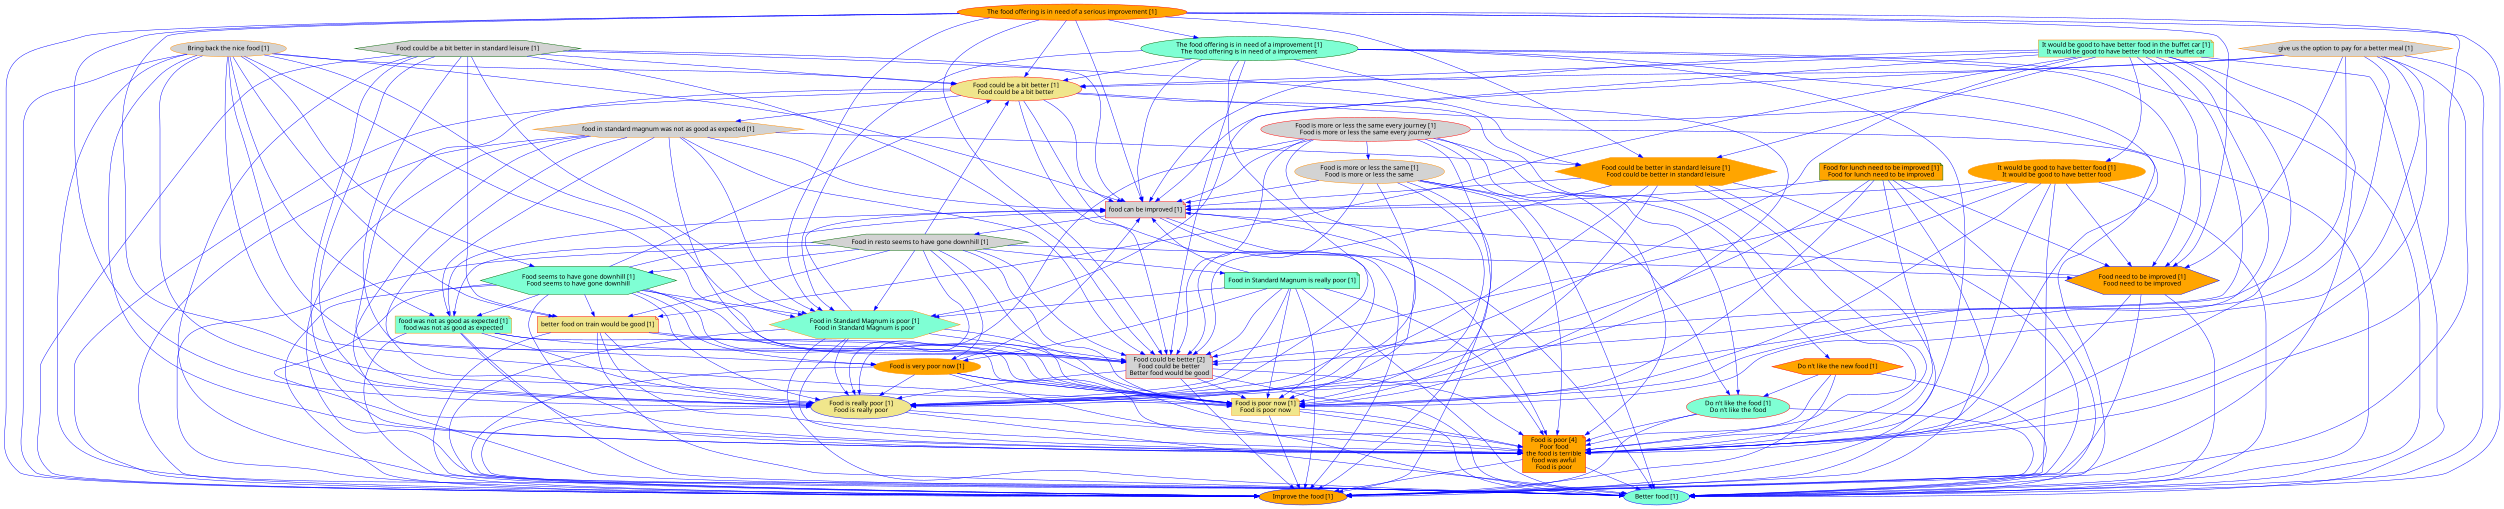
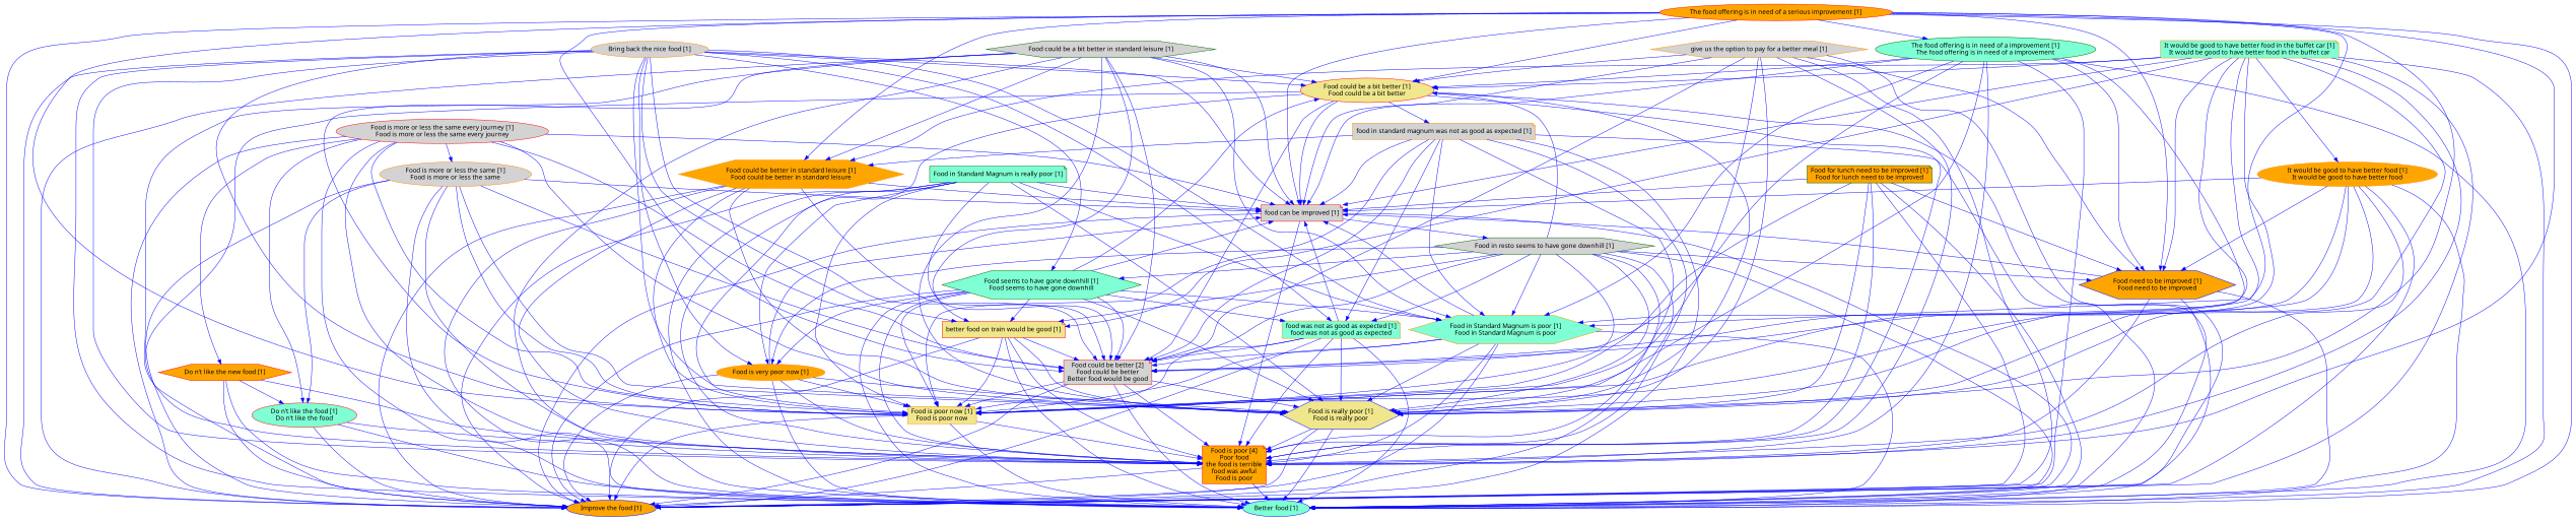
  digraph {
    fontname="Noto Sans"
    node [color=darkorange fillcolor=lightgrey fontname="Noto Sans" shape=ellipse style=filled]
    edge [color=blue fontname="Noto Sans"]
    "Food could be better [2]\nFood could be better\nBetter food would be good" [color=red shape=note]
    "Food is poor [4]\nPoor food\nthe food is terrible\nfood was awful\nFood is poor" [color=red fillcolor=orange shape=note]
    "Better food [1]" [color=blue fillcolor=aquamarine]
-   "Food is really poor [1]\nFood is really poor" [color=blue fillcolor=khaki]
+   "Food is really poor [1]\nFood is really poor" [color=blue fillcolor=khaki shape=hexagon]
    "Food is poor now [1]\nFood is poor now" [fillcolor=khaki shape=note]
    "Improve the food [1]" [color=blue fillcolor=orange]
    "Bring back the nice food [1]"
    "Food could be a bit better [1]\nFood could be a bit better" [color=red fillcolor=khaki]
    "Food in Standard Magnum is poor [1]\nFood in Standard Magnum is poor" [fillcolor=aquamarine shape=hexagon]
    "Food seems to have gone downhill [1]\nFood seems to have gone downhill" [color=darkgreen fillcolor=aquamarine shape=hexagon]
    "Food is very poor now [1]" [fillcolor=orange]
    "better food on train would be good [1]" [color=red fillcolor=khaki shape=note]
    "food can be improved [1]" [color=red shape=note]
    "food was not as good as expected [1]\nfood was not as good as expected" [fillcolor=aquamarine shape=note]
-   "food in standard magnum was not as good as expected [1]" [shape=hexagon]
+   "food in standard magnum was not as good as expected [1]" [shape=note]
    "Food in resto seems to have gone downhill [1]" [color=darkgreen shape=hexagon]
    "Do n't like the new food [1]" [color=red fillcolor=orange shape=hexagon]
    "Do n't like the food [1]\nDo n't like the food" [color=red fillcolor=aquamarine]
    "Food could be a bit better in standard leisure [1]" [color=darkgreen shape=hexagon]
    "Food could be better in standard leisure [1]\nFood could be better in standard leisure" [fillcolor=orange shape=hexagon]
    "Food for lunch need to be improved [1]\nFood for lunch need to be improved" [color=darkgreen fillcolor=orange shape=note]
    "Food need to be improved [1]\nFood need to be improved" [color=blue fillcolor=orange shape=hexagon]
    "Food in Standard Magnum is really poor [1]" [color=darkgreen fillcolor=aquamarine shape=note]
    "Food is more or less the same every journey [1]\nFood is more or less the same every journey" [color=red]
    "Food is more or less the same [1]\nFood is more or less the same"
    "It would be good to have better food in the buffet car [1]\nIt would be good to have better food in the buffet car" [fillcolor=aquamarine shape=note]
    "It would be good to have better food [1]\nIt would be good to have better food" [fillcolor=orange]
    "The food offering is in need of a serious improvement [1]" [color=red fillcolor=orange]
    "The food offering is in need of a improvement [1]\nThe food offering is in need of a improvement" [color=darkgreen fillcolor=aquamarine]
    "give us the option to pay for a better meal [1]" [shape=hexagon]
    "Food could be better [2]\nFood could be better\nBetter food would be good" -> "Food is poor [4]\nPoor food\nthe food is terrible\nfood was awful\nFood is poor"
    "Food could be better [2]\nFood could be better\nBetter food would be good" -> "Better food [1]"
    "Food could be better [2]\nFood could be better\nBetter food would be good" -> "Food is really poor [1]\nFood is really poor"
    "Food could be better [2]\nFood could be better\nBetter food would be good" -> "Food is poor now [1]\nFood is poor now"
    "Food could be better [2]\nFood could be better\nBetter food would be good" -> "Improve the food [1]"
    "Food is poor [4]\nPoor food\nthe food is terrible\nfood was awful\nFood is poor" -> "Better food [1]"
    "Food is poor [4]\nPoor food\nthe food is terrible\nfood was awful\nFood is poor" -> "Improve the food [1]"
    "Food is really poor [1]\nFood is really poor" -> "Food is poor [4]\nPoor food\nthe food is terrible\nfood was awful\nFood is poor"
    "Food is really poor [1]\nFood is really poor" -> "Better food [1]"
    "Food is really poor [1]\nFood is really poor" -> "Improve the food [1]"
    "Food is poor now [1]\nFood is poor now" -> "Food is poor [4]\nPoor food\nthe food is terrible\nfood was awful\nFood is poor"
    "Food is poor now [1]\nFood is poor now" -> "Better food [1]"
    "Food is poor now [1]\nFood is poor now" -> "Improve the food [1]"
    "Bring back the nice food [1]" -> "Food could be better [2]\nFood could be better\nBetter food would be good"
    "Bring back the nice food [1]" -> "Food is poor [4]\nPoor food\nthe food is terrible\nfood was awful\nFood is poor"
    "Bring back the nice food [1]" -> "Better food [1]"
    "Bring back the nice food [1]" -> "Food is really poor [1]\nFood is really poor"
    "Bring back the nice food [1]" -> "Food is poor now [1]\nFood is poor now"
    "Bring back the nice food [1]" -> "Improve the food [1]"
    "Bring back the nice food [1]" -> "Food could be a bit better [1]\nFood could be a bit better"
    "Bring back the nice food [1]" -> "Food in Standard Magnum is poor [1]\nFood in Standard Magnum is poor"
    "Bring back the nice food [1]" -> "Food seems to have gone downhill [1]\nFood seems to have gone downhill"
    "Bring back the nice food [1]" -> "Food is very poor now [1]"
    "Bring back the nice food [1]" -> "better food on train would be good [1]"
    "Bring back the nice food [1]" -> "food can be improved [1]"
    "Bring back the nice food [1]" -> "food was not as good as expected [1]\nfood was not as good as expected"
    "Food could be a bit better [1]\nFood could be a bit better" -> "Food could be better [2]\nFood could be better\nBetter food would be good"
    "Food could be a bit better [1]\nFood could be a bit better" -> "Food is poor [4]\nPoor food\nthe food is terrible\nfood was awful\nFood is poor"
    "Food could be a bit better [1]\nFood could be a bit better" -> "Better food [1]"
    "Food could be a bit better [1]\nFood could be a bit better" -> "Food is really poor [1]\nFood is really poor"
    "Food could be a bit better [1]\nFood could be a bit better" -> "Food is poor now [1]\nFood is poor now"
    "Food could be a bit better [1]\nFood could be a bit better" -> "Improve the food [1]"
    "Food could be a bit better [1]\nFood could be a bit better" -> "food can be improved [1]"
    "Food could be a bit better [1]\nFood could be a bit better" -> "food in standard magnum was not as good as expected [1]"
    "Food in Standard Magnum is poor [1]\nFood in Standard Magnum is poor" -> "Food could be better [2]\nFood could be better\nBetter food would be good"
    "Food in Standard Magnum is poor [1]\nFood in Standard Magnum is poor" -> "Food is poor [4]\nPoor food\nthe food is terrible\nfood was awful\nFood is poor"
    "Food in Standard Magnum is poor [1]\nFood in Standard Magnum is poor" -> "Better food [1]"
    "Food in Standard Magnum is poor [1]\nFood in Standard Magnum is poor" -> "Food is really poor [1]\nFood is really poor"
    "Food in Standard Magnum is poor [1]\nFood in Standard Magnum is poor" -> "Food is poor now [1]\nFood is poor now"
    "Food in Standard Magnum is poor [1]\nFood in Standard Magnum is poor" -> "Improve the food [1]"
    "Food in Standard Magnum is poor [1]\nFood in Standard Magnum is poor" -> "food can be improved [1]"
    "Food seems to have gone downhill [1]\nFood seems to have gone downhill" -> "Food could be better [2]\nFood could be better\nBetter food would be good"
    "Food seems to have gone downhill [1]\nFood seems to have gone downhill" -> "Food is poor [4]\nPoor food\nthe food is terrible\nfood was awful\nFood is poor"
    "Food seems to have gone downhill [1]\nFood seems to have gone downhill" -> "Better food [1]"
    "Food seems to have gone downhill [1]\nFood seems to have gone downhill" -> "Food is really poor [1]\nFood is really poor"
    "Food seems to have gone downhill [1]\nFood seems to have gone downhill" -> "Food is poor now [1]\nFood is poor now"
    "Food seems to have gone downhill [1]\nFood seems to have gone downhill" -> "Improve the food [1]"
    "Food seems to have gone downhill [1]\nFood seems to have gone downhill" -> "Food could be a bit better [1]\nFood could be a bit better"
    "Food seems to have gone downhill [1]\nFood seems to have gone downhill" -> "Food in Standard Magnum is poor [1]\nFood in Standard Magnum is poor"
    "Food seems to have gone downhill [1]\nFood seems to have gone downhill" -> "Food is very poor now [1]"
    "Food seems to have gone downhill [1]\nFood seems to have gone downhill" -> "better food on train would be good [1]"
    "Food seems to have gone downhill [1]\nFood seems to have gone downhill" -> "food can be improved [1]"
    "Food seems to have gone downhill [1]\nFood seems to have gone downhill" -> "food was not as good as expected [1]\nfood was not as good as expected"
    "Food is very poor now [1]" -> "Food is poor [4]\nPoor food\nthe food is terrible\nfood was awful\nFood is poor"
    "Food is very poor now [1]" -> "Better food [1]"
    "Food is very poor now [1]" -> "Food is really poor [1]\nFood is really poor"
    "Food is very poor now [1]" -> "Food is poor now [1]\nFood is poor now"
    "Food is very poor now [1]" -> "Improve the food [1]"
    "Food is very poor now [1]" -> "food can be improved [1]"
    "better food on train would be good [1]" -> "Food could be better [2]\nFood could be better\nBetter food would be good"
    "better food on train would be good [1]" -> "Food is poor [4]\nPoor food\nthe food is terrible\nfood was awful\nFood is poor"
    "better food on train would be good [1]" -> "Better food [1]"
    "better food on train would be good [1]" -> "Food is really poor [1]\nFood is really poor"
    "better food on train would be good [1]" -> "Food is poor now [1]\nFood is poor now"
    "better food on train would be good [1]" -> "Improve the food [1]"
    "food can be improved [1]" -> "Food is poor [4]\nPoor food\nthe food is terrible\nfood was awful\nFood is poor"
    "food can be improved [1]" -> "Better food [1]"
    "food can be improved [1]" -> "Improve the food [1]"
    "food can be improved [1]" -> "Food in resto seems to have gone downhill [1]"
    "food was not as good as expected [1]\nfood was not as good as expected" -> "Food could be better [2]\nFood could be better\nBetter food would be good"
    "food was not as good as expected [1]\nfood was not as good as expected" -> "Food is poor [4]\nPoor food\nthe food is terrible\nfood was awful\nFood is poor"
    "food was not as good as expected [1]\nfood was not as good as expected" -> "Better food [1]"
    "food was not as good as expected [1]\nfood was not as good as expected" -> "Food is really poor [1]\nFood is really poor"
    "food was not as good as expected [1]\nfood was not as good as expected" -> "Food is poor now [1]\nFood is poor now"
    "food was not as good as expected [1]\nfood was not as good as expected" -> "Improve the food [1]"
    "food was not as good as expected [1]\nfood was not as good as expected" -> "food can be improved [1]"
    "food in standard magnum was not as good as expected [1]" -> "Food could be better [2]\nFood could be better\nBetter food would be good"
    "food in standard magnum was not as good as expected [1]" -> "Food is poor [4]\nPoor food\nthe food is terrible\nfood was awful\nFood is poor"
    "food in standard magnum was not as good as expected [1]" -> "Better food [1]"
    "food in standard magnum was not as good as expected [1]" -> "Food is really poor [1]\nFood is really poor"
    "food in standard magnum was not as good as expected [1]" -> "Food is poor now [1]\nFood is poor now"
    "food in standard magnum was not as good as expected [1]" -> "Improve the food [1]"
    "food in standard magnum was not as good as expected [1]" -> "Food in Standard Magnum is poor [1]\nFood in Standard Magnum is poor"
    "food in standard magnum was not as good as expected [1]" -> "food can be improved [1]"
    "food in standard magnum was not as good as expected [1]" -> "food was not as good as expected [1]\nfood was not as good as expected"
    "food in standard magnum was not as good as expected [1]" -> "Food could be better in standard leisure [1]\nFood could be better in standard leisure"
    "Food in resto seems to have gone downhill [1]" -> "Food could be better [2]\nFood could be better\nBetter food would be good"
    "Food in resto seems to have gone downhill [1]" -> "Food is poor [4]\nPoor food\nthe food is terrible\nfood was awful\nFood is poor"
-   "Food in resto seems to have gone downhill [1]" -> "Food in Standard Magnum is really poor [1]"
+   "Food in resto seems to have gone downhill [1]" -> "Better food [1]"
    "Food in resto seems to have gone downhill [1]" -> "Food is really poor [1]\nFood is really poor"
    "Food in resto seems to have gone downhill [1]" -> "Food is poor now [1]\nFood is poor now"
    "Food in resto seems to have gone downhill [1]" -> "Improve the food [1]"
    "Food in resto seems to have gone downhill [1]" -> "Food could be a bit better [1]\nFood could be a bit better"
    "Food in resto seems to have gone downhill [1]" -> "Food in Standard Magnum is poor [1]\nFood in Standard Magnum is poor"
    "Food in resto seems to have gone downhill [1]" -> "Food seems to have gone downhill [1]\nFood seems to have gone downhill"
    "Food in resto seems to have gone downhill [1]" -> "Food is very poor now [1]"
    "Food in resto seems to have gone downhill [1]" -> "better food on train would be good [1]"
    "Food in resto seems to have gone downhill [1]" -> "food was not as good as expected [1]\nfood was not as good as expected"
    "Food in resto seems to have gone downhill [1]" -> "Food need to be improved [1]\nFood need to be improved"
    "Do n't like the new food [1]" -> "Food is poor [4]\nPoor food\nthe food is terrible\nfood was awful\nFood is poor"
    "Do n't like the new food [1]" -> "Better food [1]"
    "Do n't like the new food [1]" -> "Improve the food [1]"
    "Do n't like the new food [1]" -> "Do n't like the food [1]\nDo n't like the food"
    "Do n't like the food [1]\nDo n't like the food" -> "Food is poor [4]\nPoor food\nthe food is terrible\nfood was awful\nFood is poor"
    "Do n't like the food [1]\nDo n't like the food" -> "Better food [1]"
    "Do n't like the food [1]\nDo n't like the food" -> "Improve the food [1]"
    "Food could be a bit better in standard leisure [1]" -> "Food could be better [2]\nFood could be better\nBetter food would be good"
    "Food could be a bit better in standard leisure [1]" -> "Food is poor [4]\nPoor food\nthe food is terrible\nfood was awful\nFood is poor"
    "Food could be a bit better in standard leisure [1]" -> "Better food [1]"
    "Food could be a bit better in standard leisure [1]" -> "Food is really poor [1]\nFood is really poor"
    "Food could be a bit better in standard leisure [1]" -> "Food is poor now [1]\nFood is poor now"
    "Food could be a bit better in standard leisure [1]" -> "Improve the food [1]"
    "Food could be a bit better in standard leisure [1]" -> "Food could be a bit better [1]\nFood could be a bit better"
    "Food could be a bit better in standard leisure [1]" -> "Food in Standard Magnum is poor [1]\nFood in Standard Magnum is poor"
    "Food could be a bit better in standard leisure [1]" -> "better food on train would be good [1]"
    "Food could be a bit better in standard leisure [1]" -> "food can be improved [1]"
    "Food could be a bit better in standard leisure [1]" -> "Food could be better in standard leisure [1]\nFood could be better in standard leisure"
    "Food could be better in standard leisure [1]\nFood could be better in standard leisure" -> "Food could be better [2]\nFood could be better\nBetter food would be good"
    "Food could be better in standard leisure [1]\nFood could be better in standard leisure" -> "Food is poor [4]\nPoor food\nthe food is terrible\nfood was awful\nFood is poor"
    "Food could be better in standard leisure [1]\nFood could be better in standard leisure" -> "Better food [1]"
    "Food could be better in standard leisure [1]\nFood could be better in standard leisure" -> "Food is really poor [1]\nFood is really poor"
    "Food could be better in standard leisure [1]\nFood could be better in standard leisure" -> "Food is poor now [1]\nFood is poor now"
    "Food could be better in standard leisure [1]\nFood could be better in standard leisure" -> "Improve the food [1]"
    "Food could be better in standard leisure [1]\nFood could be better in standard leisure" -> "food can be improved [1]"
    "Food for lunch need to be improved [1]\nFood for lunch need to be improved" -> "Food is poor [4]\nPoor food\nthe food is terrible\nfood was awful\nFood is poor"
    "Food for lunch need to be improved [1]\nFood for lunch need to be improved" -> "Better food [1]"
    "Food for lunch need to be improved [1]\nFood for lunch need to be improved" -> "Food is really poor [1]\nFood is really poor"
    "Food for lunch need to be improved [1]\nFood for lunch need to be improved" -> "Food is poor now [1]\nFood is poor now"
    "Food for lunch need to be improved [1]\nFood for lunch need to be improved" -> "Improve the food [1]"
    "Food for lunch need to be improved [1]\nFood for lunch need to be improved" -> "food can be improved [1]"
    "Food for lunch need to be improved [1]\nFood for lunch need to be improved" -> "Food need to be improved [1]\nFood need to be improved"
    "Food need to be improved [1]\nFood need to be improved" -> "Food is poor [4]\nPoor food\nthe food is terrible\nfood was awful\nFood is poor"
    "Food need to be improved [1]\nFood need to be improved" -> "Better food [1]"
    "Food need to be improved [1]\nFood need to be improved" -> "Improve the food [1]"
    "Food need to be improved [1]\nFood need to be improved" -> "food can be improved [1]"
    "Food in Standard Magnum is really poor [1]" -> "Food could be better [2]\nFood could be better\nBetter food would be good"
    "Food in Standard Magnum is really poor [1]" -> "Food is poor [4]\nPoor food\nthe food is terrible\nfood was awful\nFood is poor"
    "Food in Standard Magnum is really poor [1]" -> "Better food [1]"
    "Food in Standard Magnum is really poor [1]" -> "Food is really poor [1]\nFood is really poor"
    "Food in Standard Magnum is really poor [1]" -> "Food is poor now [1]\nFood is poor now"
    "Food in Standard Magnum is really poor [1]" -> "Improve the food [1]"
    "Food in Standard Magnum is really poor [1]" -> "Food in Standard Magnum is poor [1]\nFood in Standard Magnum is poor"
    "Food in Standard Magnum is really poor [1]" -> "Food is very poor now [1]"
    "Food in Standard Magnum is really poor [1]" -> "food can be improved [1]"
    "Food is more or less the same every journey [1]\nFood is more or less the same every journey" -> "Food could be better [2]\nFood could be better\nBetter food would be good"
    "Food is more or less the same every journey [1]\nFood is more or less the same every journey" -> "Food is poor [4]\nPoor food\nthe food is terrible\nfood was awful\nFood is poor"
    "Food is more or less the same every journey [1]\nFood is more or less the same every journey" -> "Better food [1]"
    "Food is more or less the same every journey [1]\nFood is more or less the same every journey" -> "Food is really poor [1]\nFood is really poor"
    "Food is more or less the same every journey [1]\nFood is more or less the same every journey" -> "Food is poor now [1]\nFood is poor now"
    "Food is more or less the same every journey [1]\nFood is more or less the same every journey" -> "Improve the food [1]"
    "Food is more or less the same every journey [1]\nFood is more or less the same every journey" -> "food can be improved [1]"
    "Food is more or less the same every journey [1]\nFood is more or less the same every journey" -> "Do n't like the new food [1]"
    "Food is more or less the same every journey [1]\nFood is more or less the same every journey" -> "Do n't like the food [1]\nDo n't like the food"
    "Food is more or less the same every journey [1]\nFood is more or less the same every journey" -> "Food is more or less the same [1]\nFood is more or less the same"
    "Food is more or less the same [1]\nFood is more or less the same" -> "Food could be better [2]\nFood could be better\nBetter food would be good"
    "Food is more or less the same [1]\nFood is more or less the same" -> "Food is poor [4]\nPoor food\nthe food is terrible\nfood was awful\nFood is poor"
    "Food is more or less the same [1]\nFood is more or less the same" -> "Better food [1]"
    "Food is more or less the same [1]\nFood is more or less the same" -> "Food is really poor [1]\nFood is really poor"
    "Food is more or less the same [1]\nFood is more or less the same" -> "Food is poor now [1]\nFood is poor now"
    "Food is more or less the same [1]\nFood is more or less the same" -> "Improve the food [1]"
    "Food is more or less the same [1]\nFood is more or less the same" -> "food can be improved [1]"
    "Food is more or less the same [1]\nFood is more or less the same" -> "Do n't like the food [1]\nDo n't like the food"
    "It would be good to have better food in the buffet car [1]\nIt would be good to have better food in the buffet car" -> "Food could be better [2]\nFood could be better\nBetter food would be good"
    "It would be good to have better food in the buffet car [1]\nIt would be good to have better food in the buffet car" -> "Food is poor [4]\nPoor food\nthe food is terrible\nfood was awful\nFood is poor"
    "It would be good to have better food in the buffet car [1]\nIt would be good to have better food in the buffet car" -> "Better food [1]"
    "It would be good to have better food in the buffet car [1]\nIt would be good to have better food in the buffet car" -> "Food is really poor [1]\nFood is really poor"
    "It would be good to have better food in the buffet car [1]\nIt would be good to have better food in the buffet car" -> "Food is poor now [1]\nFood is poor now"
    "It would be good to have better food in the buffet car [1]\nIt would be good to have better food in the buffet car" -> "Improve the food [1]"
    "It would be good to have better food in the buffet car [1]\nIt would be good to have better food in the buffet car" -> "Food could be a bit better [1]\nFood could be a bit better"
    "It would be good to have better food in the buffet car [1]\nIt would be good to have better food in the buffet car" -> "Food in Standard Magnum is poor [1]\nFood in Standard Magnum is poor"
    "It would be good to have better food in the buffet car [1]\nIt would be good to have better food in the buffet car" -> "better food on train would be good [1]"
    "It would be good to have better food in the buffet car [1]\nIt would be good to have better food in the buffet car" -> "food can be improved [1]"
    "It would be good to have better food in the buffet car [1]\nIt would be good to have better food in the buffet car" -> "Food could be better in standard leisure [1]\nFood could be better in standard leisure"
    "It would be good to have better food in the buffet car [1]\nIt would be good to have better food in the buffet car" -> "Food need to be improved [1]\nFood need to be improved"
    "It would be good to have better food in the buffet car [1]\nIt would be good to have better food in the buffet car" -> "It would be good to have better food [1]\nIt would be good to have better food"
    "It would be good to have better food [1]\nIt would be good to have better food" -> "Food could be better [2]\nFood could be better\nBetter food would be good"
    "It would be good to have better food [1]\nIt would be good to have better food" -> "Food is poor [4]\nPoor food\nthe food is terrible\nfood was awful\nFood is poor"
    "It would be good to have better food [1]\nIt would be good to have better food" -> "Better food [1]"
    "It would be good to have better food [1]\nIt would be good to have better food" -> "Food is really poor [1]\nFood is really poor"
    "It would be good to have better food [1]\nIt would be good to have better food" -> "Food is poor now [1]\nFood is poor now"
    "It would be good to have better food [1]\nIt would be good to have better food" -> "Improve the food [1]"
    "It would be good to have better food [1]\nIt would be good to have better food" -> "food can be improved [1]"
    "It would be good to have better food [1]\nIt would be good to have better food" -> "Food need to be improved [1]\nFood need to be improved"
    "The food offering is in need of a serious improvement [1]" -> "Food could be better [2]\nFood could be better\nBetter food would be good"
    "The food offering is in need of a serious improvement [1]" -> "Food is poor [4]\nPoor food\nthe food is terrible\nfood was awful\nFood is poor"
    "The food offering is in need of a serious improvement [1]" -> "Better food [1]"
    "The food offering is in need of a serious improvement [1]" -> "Food is really poor [1]\nFood is really poor"
    "The food offering is in need of a serious improvement [1]" -> "Food is poor now [1]\nFood is poor now"
    "The food offering is in need of a serious improvement [1]" -> "Improve the food [1]"
    "The food offering is in need of a serious improvement [1]" -> "Food could be a bit better [1]\nFood could be a bit better"
    "The food offering is in need of a serious improvement [1]" -> "Food in Standard Magnum is poor [1]\nFood in Standard Magnum is poor"
    "The food offering is in need of a serious improvement [1]" -> "food can be improved [1]"
    "The food offering is in need of a serious improvement [1]" -> "Food could be better in standard leisure [1]\nFood could be better in standard leisure"
    "The food offering is in need of a serious improvement [1]" -> "Food need to be improved [1]\nFood need to be improved"
    "The food offering is in need of a serious improvement [1]" -> "The food offering is in need of a improvement [1]\nThe food offering is in need of a improvement"
    "The food offering is in need of a improvement [1]\nThe food offering is in need of a improvement" -> "Food could be better [2]\nFood could be better\nBetter food would be good"
    "The food offering is in need of a improvement [1]\nThe food offering is in need of a improvement" -> "Food is poor [4]\nPoor food\nthe food is terrible\nfood was awful\nFood is poor"
    "The food offering is in need of a improvement [1]\nThe food offering is in need of a improvement" -> "Better food [1]"
    "The food offering is in need of a improvement [1]\nThe food offering is in need of a improvement" -> "Food is really poor [1]\nFood is really poor"
    "The food offering is in need of a improvement [1]\nThe food offering is in need of a improvement" -> "Food is poor now [1]\nFood is poor now"
    "The food offering is in need of a improvement [1]\nThe food offering is in need of a improvement" -> "Improve the food [1]"
    "The food offering is in need of a improvement [1]\nThe food offering is in need of a improvement" -> "Food could be a bit better [1]\nFood could be a bit better"
    "The food offering is in need of a improvement [1]\nThe food offering is in need of a improvement" -> "Food in Standard Magnum is poor [1]\nFood in Standard Magnum is poor"
    "The food offering is in need of a improvement [1]\nThe food offering is in need of a improvement" -> "food can be improved [1]"
    "The food offering is in need of a improvement [1]\nThe food offering is in need of a improvement" -> "Food need to be improved [1]\nFood need to be improved"
    "give us the option to pay for a better meal [1]" -> "Food could be better [2]\nFood could be better\nBetter food would be good"
    "give us the option to pay for a better meal [1]" -> "Food is poor [4]\nPoor food\nthe food is terrible\nfood was awful\nFood is poor"
    "give us the option to pay for a better meal [1]" -> "Better food [1]"
    "give us the option to pay for a better meal [1]" -> "Food is really poor [1]\nFood is really poor"
    "give us the option to pay for a better meal [1]" -> "Food is poor now [1]\nFood is poor now"
    "give us the option to pay for a better meal [1]" -> "Improve the food [1]"
    "give us the option to pay for a better meal [1]" -> "Food could be a bit better [1]\nFood could be a bit better"
    "give us the option to pay for a better meal [1]" -> "food can be improved [1]"
    "give us the option to pay for a better meal [1]" -> "Food need to be improved [1]\nFood need to be improved"
  }
